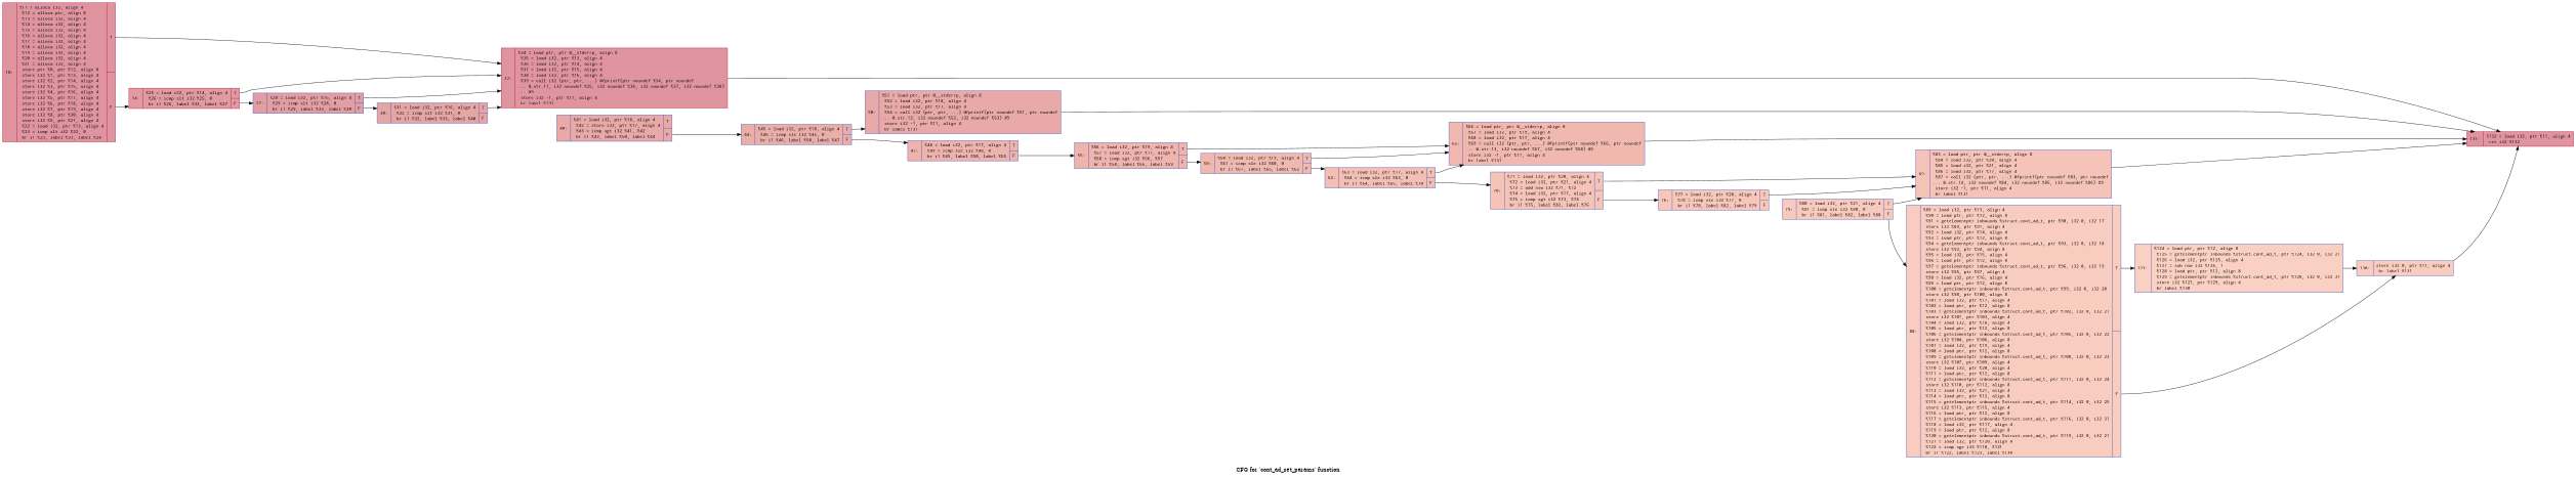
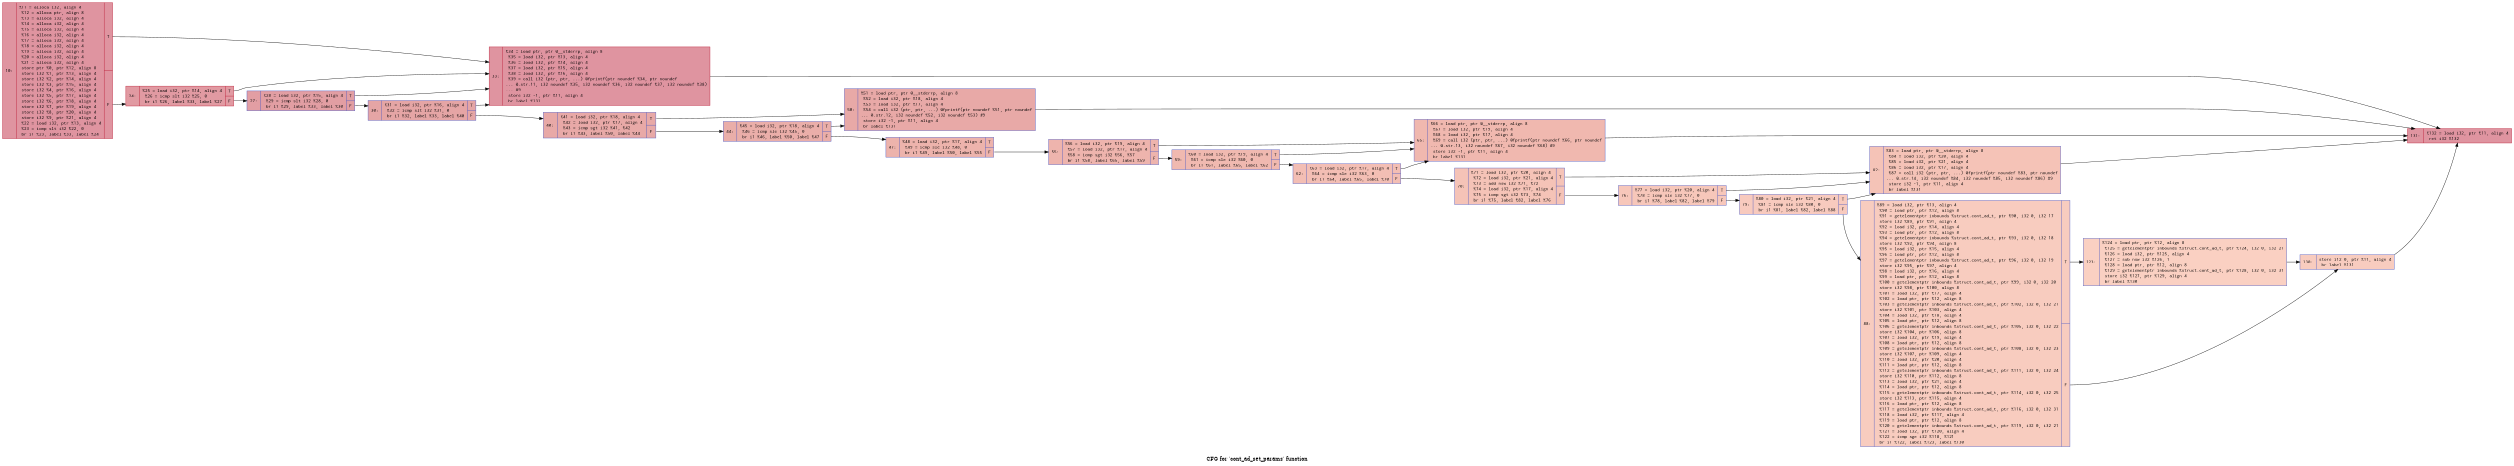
  digraph {
    label="CFG for 'cont_ad_set_params' function"
    rankdir=LR
    node [color="#3d50c3ff" fillcolor="#b70d2870" fontname=Courier shape=record style=filled]
    edge [tailport=s0]
    n1 [color="#b70d28ff" label="{10:\l|  %11 = alloca i32, align 4\l  %12 = alloca ptr, align 8\l  %13 = alloca i32, align 4\l  %14 = alloca i32, align 4\l  %15 = alloca i32, align 4\l  %16 = alloca i32, align 4\l  %17 = alloca i32, align 4\l  %18 = alloca i32, align 4\l  %19 = alloca i32, align 4\l  %20 = alloca i32, align 4\l  %21 = alloca i32, align 4\l  store ptr %0, ptr %12, align 8\l  store i32 %1, ptr %13, align 4\l  store i32 %2, ptr %14, align 4\l  store i32 %3, ptr %15, align 4\l  store i32 %4, ptr %16, align 4\l  store i32 %5, ptr %17, align 4\l  store i32 %6, ptr %18, align 4\l  store i32 %7, ptr %19, align 4\l  store i32 %8, ptr %20, align 4\l  store i32 %9, ptr %21, align 4\l  %22 = load i32, ptr %13, align 4\l  %23 = icmp slt i32 %22, 0\l  br i1 %23, label %33, label %24\l|{<s0>T|<s1>F}}"]
    n2 [color="#b70d28ff" label="{33:\l|  %34 = load ptr, ptr @__stderrp, align 8\l  %35 = load i32, ptr %13, align 4\l  %36 = load i32, ptr %14, align 4\l  %37 = load i32, ptr %15, align 4\l  %38 = load i32, ptr %16, align 4\l  %39 = call i32 (ptr, ptr, ...) @fprintf(ptr noundef %34, ptr noundef\l... @.str.11, i32 noundef %35, i32 noundef %36, i32 noundef %37, i32 noundef %38)\l... #9\l  store i32 -1, ptr %11, align 4\l  br label %131\l}"]
    n3 [color="#b70d28ff" fillcolor="#bb1b2c70" label="{24:\l|  %25 = load i32, ptr %14, align 4\l  %26 = icmp slt i32 %25, 0\l  br i1 %26, label %33, label %27\l|{<s0>T|<s1>F}}"]
    n4 [color="#b70d28ff" label="{131:\l|  %132 = load i32, ptr %11, align 4\l  ret i32 %132\l}"]
    n5 [fillcolor="#be242e70" label="{27:\l|  %28 = load i32, ptr %15, align 4\l  %29 = icmp slt i32 %28, 0\l  br i1 %29, label %33, label %30\l|{<s0>T|<s1>F}}"]
    n6 [fillcolor="#c5333470" label="{30:\l|  %31 = load i32, ptr %16, align 4\l  %32 = icmp slt i32 %31, 0\l  br i1 %32, label %33, label %40\l|{<s0>T|<s1>F}}"]
-   n7 [fillcolor="#ca3b3770" label="{40:\l|  %41 = load i32, ptr %18, align 4\l  %42 = store i32, ptr %17, align 4\l  %43 = icmp sgt i32 %41, %42\l  br i1 %43, label %50, label %44\l|{<s0>T|<s1>F}}"]
+   n7 [fillcolor="#ca3b3770" label="{40:\l|  %41 = load i32, ptr %18, align 4\l  %42 = load i32, ptr %17, align 4\l  %43 = icmp sgt i32 %41, %42\l  br i1 %43, label %50, label %44\l|{<s0>T|<s1>F}}"]
    n8 [fillcolor="#ca3b3770" label="{50:\l|  %51 = load ptr, ptr @__stderrp, align 8\l  %52 = load i32, ptr %18, align 4\l  %53 = load i32, ptr %17, align 4\l  %54 = call i32 (ptr, ptr, ...) @fprintf(ptr noundef %51, ptr noundef\l... @.str.12, i32 noundef %52, i32 noundef %53) #9\l  store i32 -1, ptr %11, align 4\l  br label %131\l}"]
    n9 [fillcolor="#d0473d70" label="{44:\l|  %45 = load i32, ptr %18, align 4\l  %46 = icmp sle i32 %45, 0\l  br i1 %46, label %50, label %47\l|{<s0>T|<s1>F}}"]
    n10 [fillcolor="#d6524470" label="{47:\l|  %48 = load i32, ptr %17, align 4\l  %49 = icmp sle i32 %48, 0\l  br i1 %49, label %50, label %55\l|{<s0>T|<s1>F}}"]
    n11 [fillcolor="#d8564670" label="{55:\l|  %56 = load i32, ptr %19, align 4\l  %57 = load i32, ptr %17, align 4\l  %58 = icmp sgt i32 %56, %57\l  br i1 %58, label %65, label %59\l|{<s0>T|<s1>F}}"]
    n12 [fillcolor="#dc5d4a70" label="{65:\l|  %66 = load ptr, ptr @__stderrp, align 8\l  %67 = load i32, ptr %19, align 4\l  %68 = load i32, ptr %17, align 4\l  %69 = call i32 (ptr, ptr, ...) @fprintf(ptr noundef %66, ptr noundef\l... @.str.13, i32 noundef %67, i32 noundef %68) #9\l  store i32 -1, ptr %11, align 4\l  br label %131\l}"]
    n13 [fillcolor="#de614d70" label="{59:\l|  %60 = load i32, ptr %19, align 4\l  %61 = icmp sle i32 %60, 0\l  br i1 %61, label %65, label %62\l|{<s0>T|<s1>F}}"]
    n14 [fillcolor="#e36c5570" label="{62:\l|  %63 = load i32, ptr %17, align 4\l  %64 = icmp sle i32 %63, 0\l  br i1 %64, label %65, label %70\l|{<s0>T|<s1>F}}"]
    n15 [fillcolor="#e8765c70" label="{70:\l|  %71 = load i32, ptr %20, align 4\l  %72 = load i32, ptr %21, align 4\l  %73 = add nsw i32 %71, %72\l  %74 = load i32, ptr %17, align 4\l  %75 = icmp sgt i32 %73, %74\l  br i1 %75, label %82, label %76\l|{<s0>T|<s1>F}}"]
    n16 [fillcolor="#e8765c70" label="{82:\l|  %83 = load ptr, ptr @__stderrp, align 8\l  %84 = load i32, ptr %20, align 4\l  %85 = load i32, ptr %21, align 4\l  %86 = load i32, ptr %17, align 4\l  %87 = call i32 (ptr, ptr, ...) @fprintf(ptr noundef %83, ptr noundef\l... @.str.14, i32 noundef %84, i32 noundef %85, i32 noundef %86) #9\l  store i32 -1, ptr %11, align 4\l  br label %131\l}"]
    n17 [fillcolor="#ec7f6370" label="{76:\l|  %77 = load i32, ptr %20, align 4\l  %78 = icmp sle i32 %77, 0\l  br i1 %78, label %82, label %79\l|{<s0>T|<s1>F}}"]
    n18 [fillcolor="#ef886b70" label="{79:\l|  %80 = load i32, ptr %21, align 4\l  %81 = icmp sle i32 %80, 0\l  br i1 %81, label %82, label %88\l|{<s0>T|<s1>F}}"]
    n19 [fillcolor="#f08b6e70" label="{88:\l|  %89 = load i32, ptr %13, align 4\l  %90 = load ptr, ptr %12, align 8\l  %91 = getelementptr inbounds %struct.cont_ad_t, ptr %90, i32 0, i32 17\l  store i32 %89, ptr %91, align 4\l  %92 = load i32, ptr %14, align 4\l  %93 = load ptr, ptr %12, align 8\l  %94 = getelementptr inbounds %struct.cont_ad_t, ptr %93, i32 0, i32 18\l  store i32 %92, ptr %94, align 8\l  %95 = load i32, ptr %15, align 4\l  %96 = load ptr, ptr %12, align 8\l  %97 = getelementptr inbounds %struct.cont_ad_t, ptr %96, i32 0, i32 19\l  store i32 %95, ptr %97, align 4\l  %98 = load i32, ptr %16, align 4\l  %99 = load ptr, ptr %12, align 8\l  %100 = getelementptr inbounds %struct.cont_ad_t, ptr %99, i32 0, i32 20\l  store i32 %98, ptr %100, align 8\l  %101 = load i32, ptr %17, align 4\l  %102 = load ptr, ptr %12, align 8\l  %103 = getelementptr inbounds %struct.cont_ad_t, ptr %102, i32 0, i32 21\l  store i32 %101, ptr %103, align 4\l  %104 = load i32, ptr %18, align 4\l  %105 = load ptr, ptr %12, align 8\l  %106 = getelementptr inbounds %struct.cont_ad_t, ptr %105, i32 0, i32 22\l  store i32 %104, ptr %106, align 8\l  %107 = load i32, ptr %19, align 4\l  %108 = load ptr, ptr %12, align 8\l  %109 = getelementptr inbounds %struct.cont_ad_t, ptr %108, i32 0, i32 23\l  store i32 %107, ptr %109, align 4\l  %110 = load i32, ptr %20, align 4\l  %111 = load ptr, ptr %12, align 8\l  %112 = getelementptr inbounds %struct.cont_ad_t, ptr %111, i32 0, i32 24\l  store i32 %110, ptr %112, align 8\l  %113 = load i32, ptr %21, align 4\l  %114 = load ptr, ptr %12, align 8\l  %115 = getelementptr inbounds %struct.cont_ad_t, ptr %114, i32 0, i32 25\l  store i32 %113, ptr %115, align 4\l  %116 = load ptr, ptr %12, align 8\l  %117 = getelementptr inbounds %struct.cont_ad_t, ptr %116, i32 0, i32 31\l  %118 = load i32, ptr %117, align 4\l  %119 = load ptr, ptr %12, align 8\l  %120 = getelementptr inbounds %struct.cont_ad_t, ptr %119, i32 0, i32 21\l  %121 = load i32, ptr %120, align 4\l  %122 = icmp sge i32 %118, %121\l  br i1 %122, label %123, label %130\l|{<s0>T|<s1>F}}"]
    n20 [fillcolor="#f3947570" label="{123:\l|  %124 = load ptr, ptr %12, align 8\l  %125 = getelementptr inbounds %struct.cont_ad_t, ptr %124, i32 0, i32 21\l  %126 = load i32, ptr %125, align 4\l  %127 = sub nsw i32 %126, 1\l  %128 = load ptr, ptr %12, align 8\l  %129 = getelementptr inbounds %struct.cont_ad_t, ptr %128, i32 0, i32 31\l  store i32 %127, ptr %129, align 4\l  br label %130\l}"]
-   n21 [fillcolor="#f08b6e70" label="{130:\l|  store i32 0, ptr %11, align 4\l  br label %131\l}"]
+   n21 [fillcolor="#f08b6e70" label="{130:\l|  store i12 0, ptr %11, align 4\l  br label %131\l}"]
    n1 -> n2
    n1 -> n3 [tailport=s1]
    n2 -> n4
    n3 -> n2
    n3 -> n5 [tailport=s1]
    n5 -> n2
    n5 -> n6 [tailport=s1]
    n6 -> n2
+   n6 -> n7 [tailport=s1]
+   n7 -> n8
    n7 -> n9 [tailport=s1]
    n8 -> n4
    n9 -> n8
    n9 -> n10 [tailport=s1]
    n10 -> n11 [tailport=s1]
    n11 -> n12
    n11 -> n13 [tailport=s1]
    n12 -> n4
    n13 -> n12
    n13 -> n14 [tailport=s1]
    n14 -> n12
    n14 -> n15 [tailport=s1]
    n15 -> n16
    n15 -> n17 [tailport=s1]
    n16 -> n4
    n17 -> n16
+   n17 -> n18 [tailport=s1]
    n18 -> n16
    n18 -> n19 [tailport=s1]
    n19 -> n20
    n19 -> n21 [tailport=s1]
    n20 -> n21
    n21 -> n4
  }
